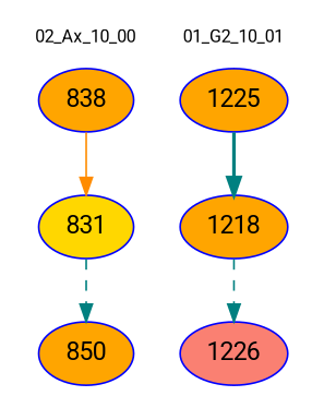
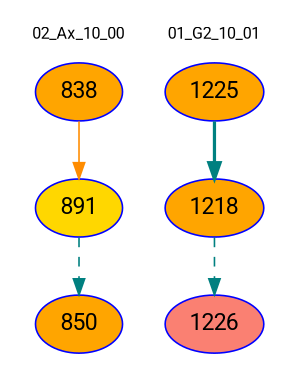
  digraph {
    fontname=Roboto
    node [color=blue fillcolor=orange fontname=Roboto style=filled]
    edge [color=teal fontname=Roboto style=dashed]
    n1 [label=838]
-   n2 [fillcolor=gold label=831]
+   n2 [fillcolor=gold label=891]
    n3 [label=850]
    n4 [label=1225]
    n5 [label=1218]
    n6 [fillcolor=salmon label=1226]
    subgraph cluster_1 {
      color=white
      fontsize=10
      label="02_Ax_10_00"
      n1
      n2
      n3
    }
    subgraph cluster_2 {
      color=white
      fontsize=10
      label="01_G2_10_01"
      n4
      n5
      n6
    }
    n1 -> n2 [color=darkorange style=solid]
    n2 -> n3
    n4 -> n5 [style=bold]
    n5 -> n6
  }
